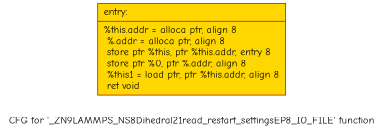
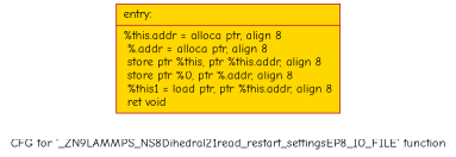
  digraph {
    label="CFG for '_ZN9LAMMPS_NS8Dihedral21read_restart_settingsEP8_IO_FILE' function"
    fontname="Comic Neue"
-   n1 [color="#b70d28ff" fillcolor=gold fontname="Comic Neue" label="{entry:\l|  %this.addr = alloca ptr, align 8\l  %.addr = alloca ptr, align 8\l  store ptr %this, ptr %this.addr, entry 8\l  store ptr %0, ptr %.addr, align 8\l  %this1 = load ptr, ptr %this.addr, align 8\l  ret void\l}" shape=record style=filled]
+   n1 [color="#b70d28ff" fillcolor=gold fontname="Comic Neue" label="{entry:\l|  %this.addr = alloca ptr, align 8\l  %.addr = alloca ptr, align 8\l  store ptr %this, ptr %this.addr, align 8\l  store ptr %0, ptr %.addr, align 8\l  %this1 = load ptr, ptr %this.addr, align 8\l  ret void\l}" shape=record style=filled]
  }
